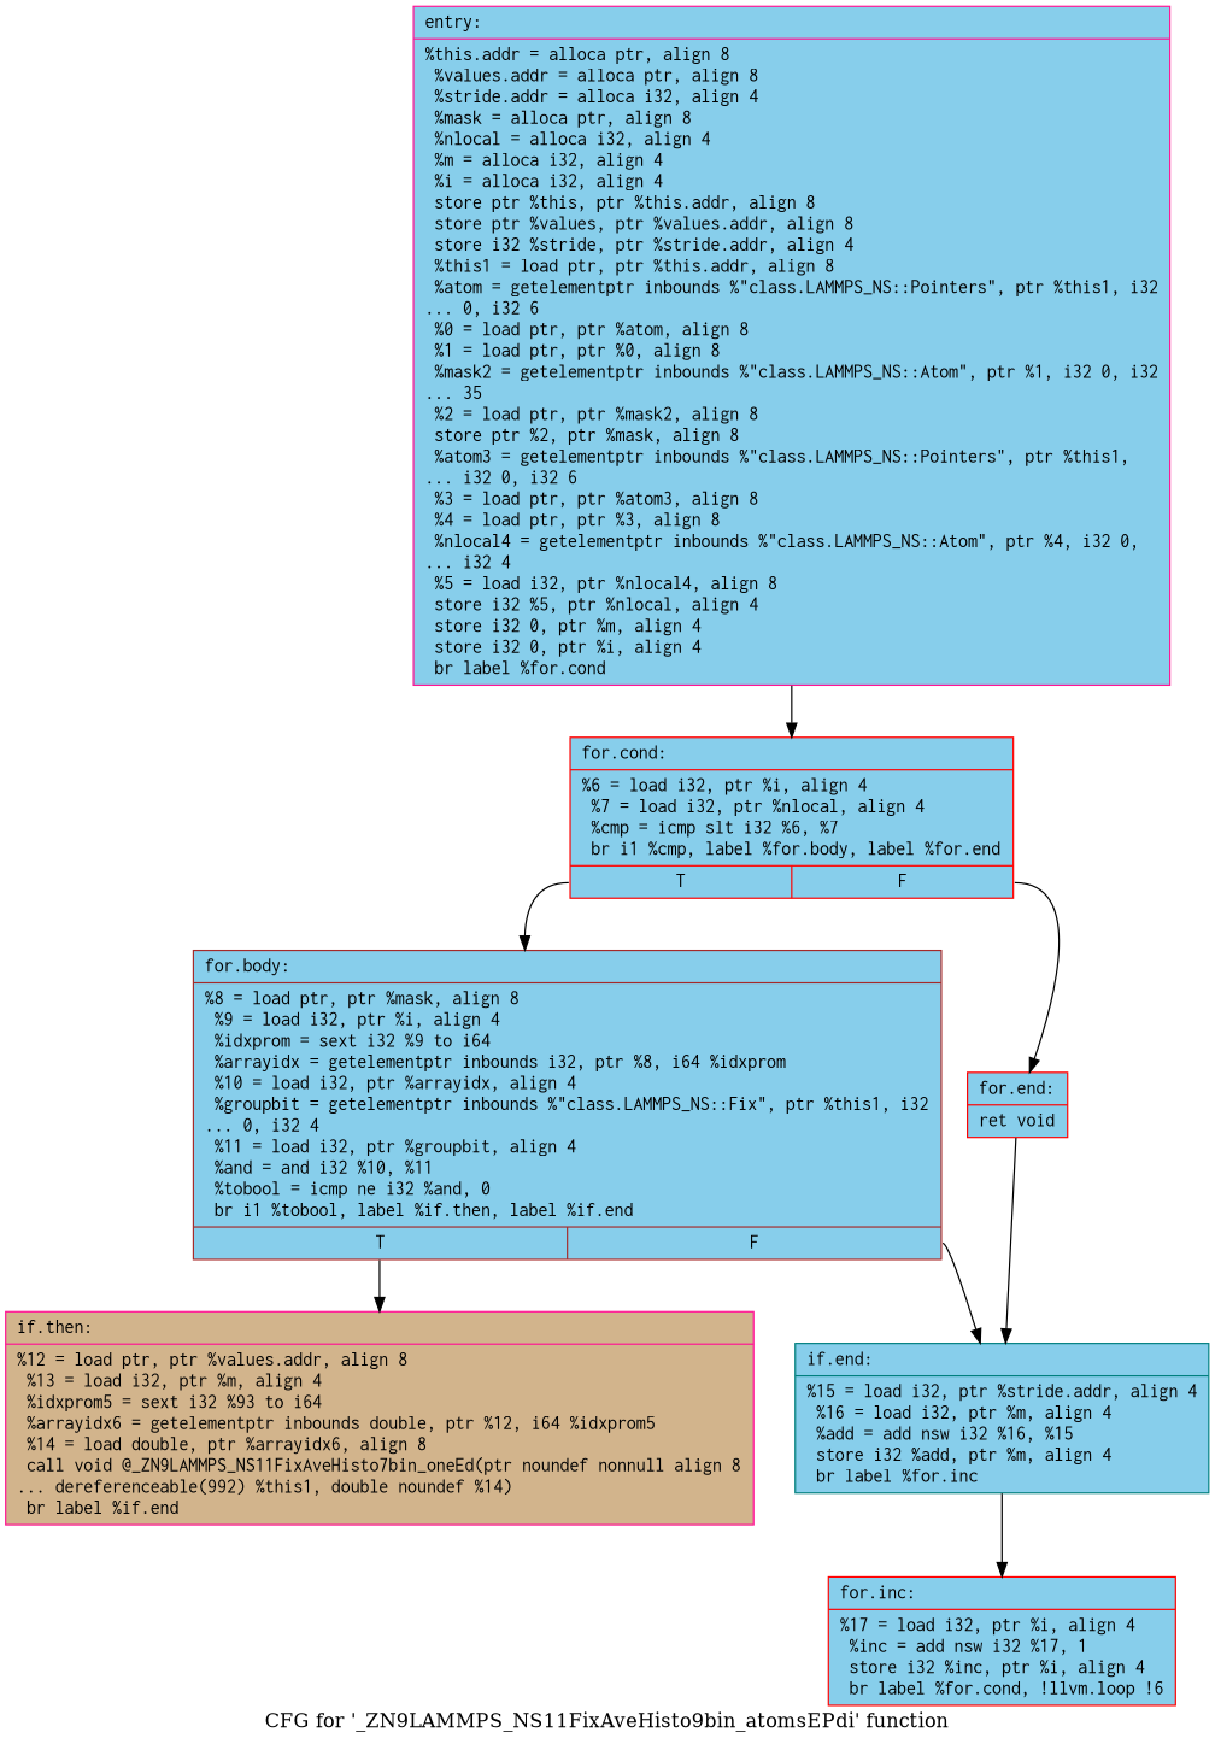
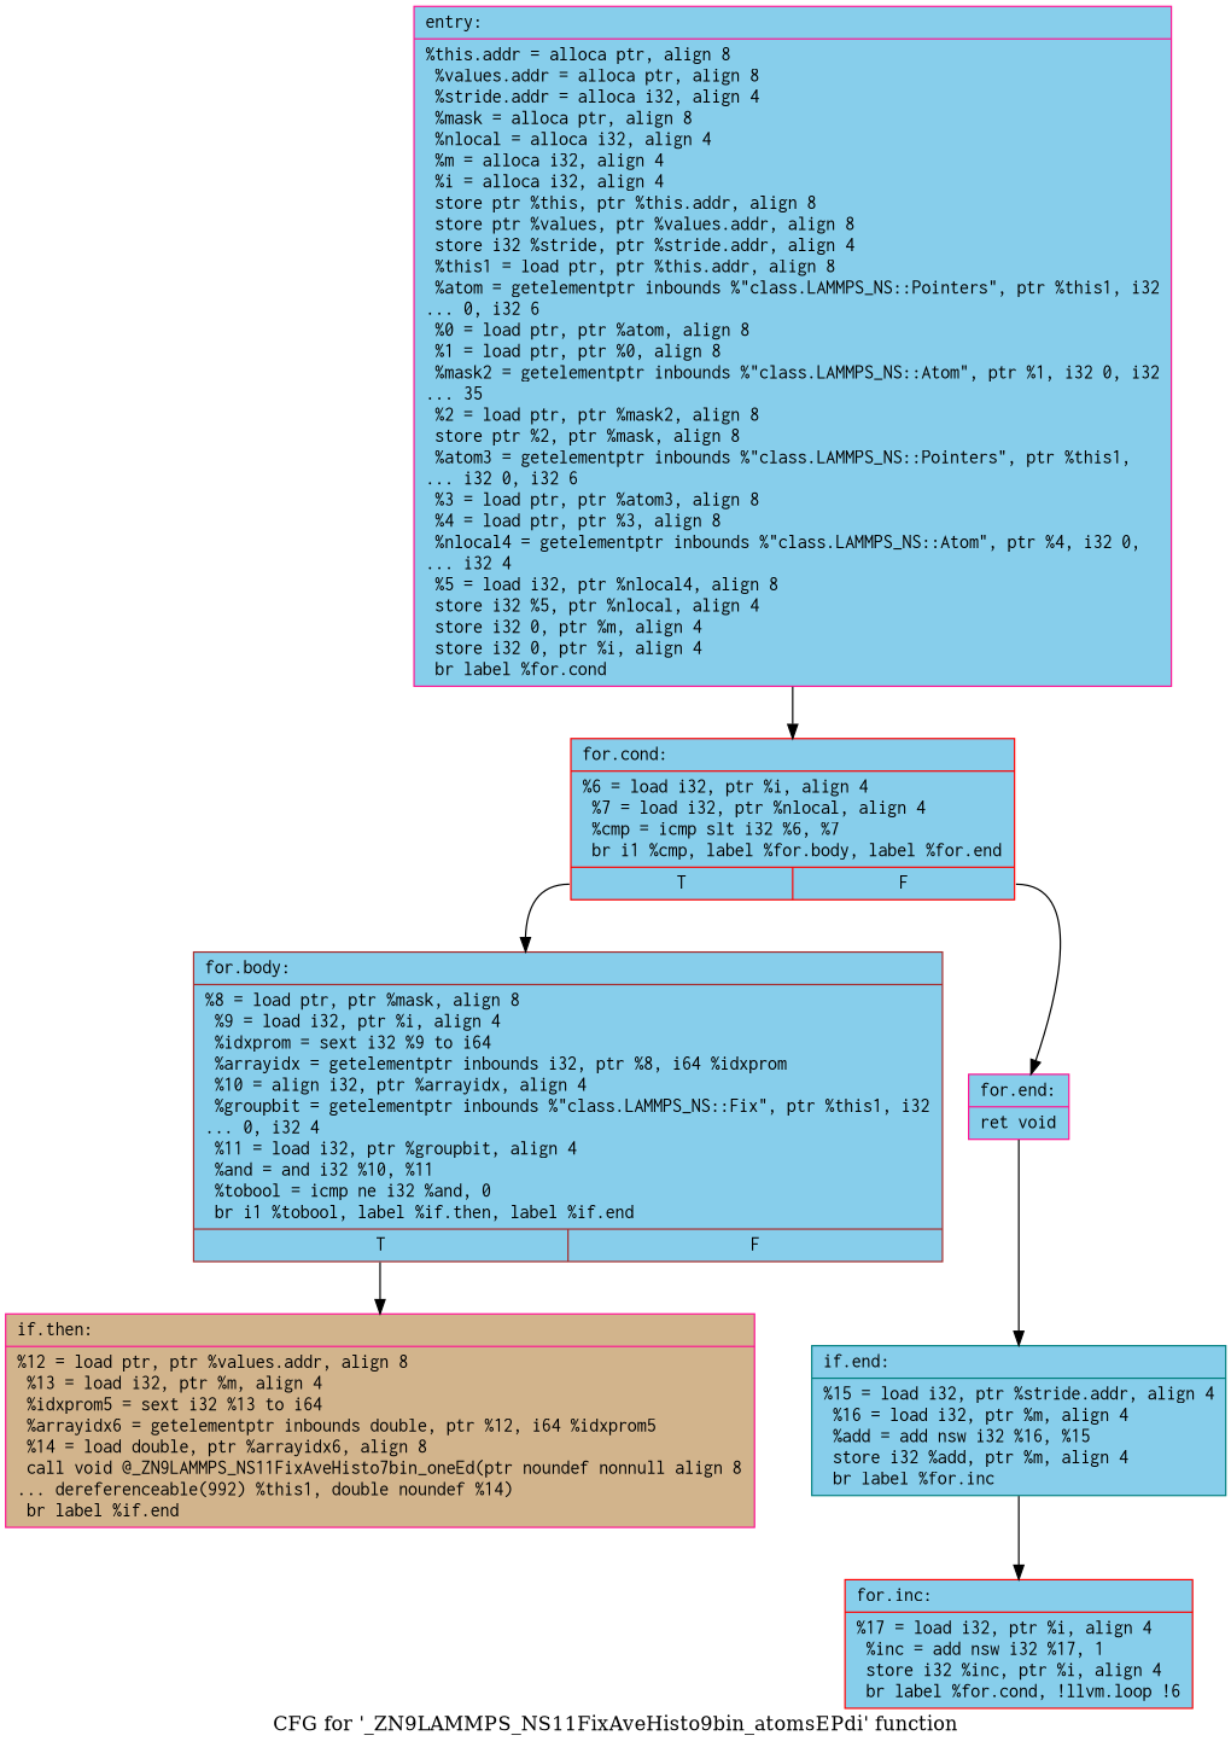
  digraph {
    label="CFG for '_ZN9LAMMPS_NS11FixAveHisto9bin_atomsEPdi' function"
    node [color=deeppink fillcolor=skyblue fontname=Courier shape=record style=filled]
    n1 [label="{entry:\l|  %this.addr = alloca ptr, align 8\l  %values.addr = alloca ptr, align 8\l  %stride.addr = alloca i32, align 4\l  %mask = alloca ptr, align 8\l  %nlocal = alloca i32, align 4\l  %m = alloca i32, align 4\l  %i = alloca i32, align 4\l  store ptr %this, ptr %this.addr, align 8\l  store ptr %values, ptr %values.addr, align 8\l  store i32 %stride, ptr %stride.addr, align 4\l  %this1 = load ptr, ptr %this.addr, align 8\l  %atom = getelementptr inbounds %\"class.LAMMPS_NS::Pointers\", ptr %this1, i32\l... 0, i32 6\l  %0 = load ptr, ptr %atom, align 8\l  %1 = load ptr, ptr %0, align 8\l  %mask2 = getelementptr inbounds %\"class.LAMMPS_NS::Atom\", ptr %1, i32 0, i32\l... 35\l  %2 = load ptr, ptr %mask2, align 8\l  store ptr %2, ptr %mask, align 8\l  %atom3 = getelementptr inbounds %\"class.LAMMPS_NS::Pointers\", ptr %this1,\l... i32 0, i32 6\l  %3 = load ptr, ptr %atom3, align 8\l  %4 = load ptr, ptr %3, align 8\l  %nlocal4 = getelementptr inbounds %\"class.LAMMPS_NS::Atom\", ptr %4, i32 0,\l... i32 4\l  %5 = load i32, ptr %nlocal4, align 8\l  store i32 %5, ptr %nlocal, align 4\l  store i32 0, ptr %m, align 4\l  store i32 0, ptr %i, align 4\l  br label %for.cond\l}"]
    n2 [color=red label="{for.cond:\l|  %6 = load i32, ptr %i, align 4\l  %7 = load i32, ptr %nlocal, align 4\l  %cmp = icmp slt i32 %6, %7\l  br i1 %cmp, label %for.body, label %for.end\l|{<s0>T|<s1>F}}"]
-   n3 [color=brown label="{for.body:\l|  %8 = load ptr, ptr %mask, align 8\l  %9 = load i32, ptr %i, align 4\l  %idxprom = sext i32 %9 to i64\l  %arrayidx = getelementptr inbounds i32, ptr %8, i64 %idxprom\l  %10 = load i32, ptr %arrayidx, align 4\l  %groupbit = getelementptr inbounds %\"class.LAMMPS_NS::Fix\", ptr %this1, i32\l... 0, i32 4\l  %11 = load i32, ptr %groupbit, align 4\l  %and = and i32 %10, %11\l  %tobool = icmp ne i32 %and, 0\l  br i1 %tobool, label %if.then, label %if.end\l|{<s0>T|<s1>F}}"]
-   n4 [color=red label="{for.end:\l|  ret void\l}"]
-   n5 [fillcolor=tan label="{if.then:\l|  %12 = load ptr, ptr %values.addr, align 8\l  %13 = load i32, ptr %m, align 4\l  %idxprom5 = sext i32 %93 to i64\l  %arrayidx6 = getelementptr inbounds double, ptr %12, i64 %idxprom5\l  %14 = load double, ptr %arrayidx6, align 8\l  call void @_ZN9LAMMPS_NS11FixAveHisto7bin_oneEd(ptr noundef nonnull align 8\l... dereferenceable(992) %this1, double noundef %14)\l  br label %if.end\l}"]
+   n3 [color=brown label="{for.body:\l|  %8 = load ptr, ptr %mask, align 8\l  %9 = load i32, ptr %i, align 4\l  %idxprom = sext i32 %9 to i64\l  %arrayidx = getelementptr inbounds i32, ptr %8, i64 %idxprom\l  %10 = align i32, ptr %arrayidx, align 4\l  %groupbit = getelementptr inbounds %\"class.LAMMPS_NS::Fix\", ptr %this1, i32\l... 0, i32 4\l  %11 = load i32, ptr %groupbit, align 4\l  %and = and i32 %10, %11\l  %tobool = icmp ne i32 %and, 0\l  br i1 %tobool, label %if.then, label %if.end\l|{<s0>T|<s1>F}}"]
+   n4 [label="{for.end:\l|  ret void\l}"]
+   n5 [fillcolor=tan label="{if.then:\l|  %12 = load ptr, ptr %values.addr, align 8\l  %13 = load i32, ptr %m, align 4\l  %idxprom5 = sext i32 %13 to i64\l  %arrayidx6 = getelementptr inbounds double, ptr %12, i64 %idxprom5\l  %14 = load double, ptr %arrayidx6, align 8\l  call void @_ZN9LAMMPS_NS11FixAveHisto7bin_oneEd(ptr noundef nonnull align 8\l... dereferenceable(992) %this1, double noundef %14)\l  br label %if.end\l}"]
    n6 [color=teal label="{if.end:\l|  %15 = load i32, ptr %stride.addr, align 4\l  %16 = load i32, ptr %m, align 4\l  %add = add nsw i32 %16, %15\l  store i32 %add, ptr %m, align 4\l  br label %for.inc\l}"]
    n7 [color=red label="{for.inc:\l|  %17 = load i32, ptr %i, align 4\l  %inc = add nsw i32 %17, 1\l  store i32 %inc, ptr %i, align 4\l  br label %for.cond, !llvm.loop !6\l}"]
    n1 -> n2
    n2 -> n3 [tailport=s0]
    n2 -> n4 [tailport=s1]
    n3 -> n5 [tailport=s0]
-   n3 -> n6 [tailport=s1]
    n4 -> n6
    n6 -> n7
  }
